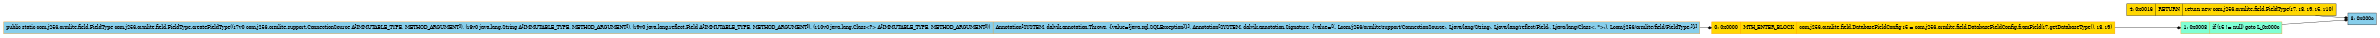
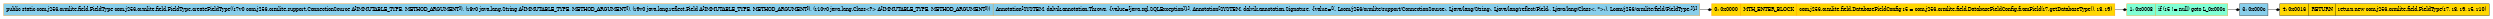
  digraph {
    rankdir=LR
    node [color=darkorange fillcolor=gold shape=record style=filled]
    edge [arrowhead=diamond]
    n1 [label="{0\:\ 0x0000|MTH_ENTER_BLOCK\l|com.j256.ormlite.field.DatabaseFieldConfig r5 = com.j256.ormlite.field.DatabaseFieldConfig.fromField(r7.getDatabaseType(), r8, r9)\l}"]
    n2 [fillcolor=aquamarine label="{1\:\ 0x0008|if (r5 != null) goto L_0x000c\l}"]
    n3 [color=black fillcolor=skyblue label="{3\:\ 0x000c}"]
    n4 [color=black label="{4\:\ 0x0016|RETURN\l|return new com.j256.ormlite.field.FieldType(r7, r8, r9, r5, r10)\l}"]
    n5 [fillcolor=skyblue label="{public static com.j256.ormlite.field.FieldType com.j256.ormlite.field.FieldType.createFieldType((r7v0 com.j256.ormlite.support.ConnectionSource A[IMMUTABLE_TYPE, METHOD_ARGUMENT]), (r8v0 java.lang.String A[IMMUTABLE_TYPE, METHOD_ARGUMENT]), (r9v0 java.lang.reflect.Field A[IMMUTABLE_TYPE, METHOD_ARGUMENT]), (r10v0 java.lang.Class\<?\> A[IMMUTABLE_TYPE, METHOD_ARGUMENT]))  | Annotation[SYSTEM, dalvik.annotation.Throws, \{value=[java.sql.SQLException]\}], Annotation[SYSTEM, dalvik.annotation.Signature, \{value=[(, Lcom\/j256\/ormlite\/support\/ConnectionSource;, Ljava\/lang\/String;, Ljava\/lang\/reflect\/Field;, Ljava\/lang\/Class\<, *\>;), Lcom\/j256\/ormlite\/field\/FieldType;]\}]\l}"]
    n1 -> n2
    n2 -> n3
-   n4 -> n3
+   n3 -> n4
    n5 -> n1
  }
